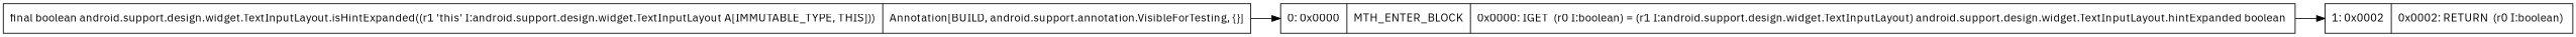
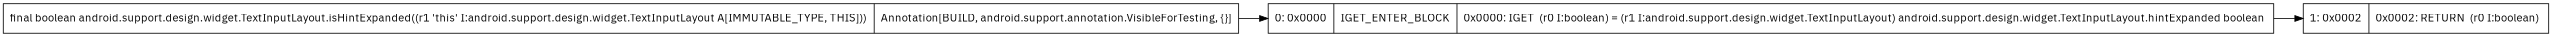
  digraph {
    rankdir=LR
    fontname="IBM Plex Sans"
    node [shape=record fontname="IBM Plex Sans"]
    edge [fontname="IBM Plex Sans"]
-   n1 [label="{0\:\ 0x0000|MTH_ENTER_BLOCK\l|0x0000: IGET  (r0 I:boolean) = (r1 I:android.support.design.widget.TextInputLayout) android.support.design.widget.TextInputLayout.hintExpanded boolean \l}"]
+   n1 [label="{0\:\ 0x0000|IGET_ENTER_BLOCK\l|0x0000: IGET  (r0 I:boolean) = (r1 I:android.support.design.widget.TextInputLayout) android.support.design.widget.TextInputLayout.hintExpanded boolean \l}"]
    n2 [label="{1\:\ 0x0002|0x0002: RETURN  (r0 I:boolean) \l}"]
    n3 [label="{final boolean android.support.design.widget.TextInputLayout.isHintExpanded((r1 'this' I:android.support.design.widget.TextInputLayout A[IMMUTABLE_TYPE, THIS]))  | Annotation[BUILD, android.support.annotation.VisibleForTesting, \{\}]\l}"]
    n1 -> n2
    n3 -> n1
  }
